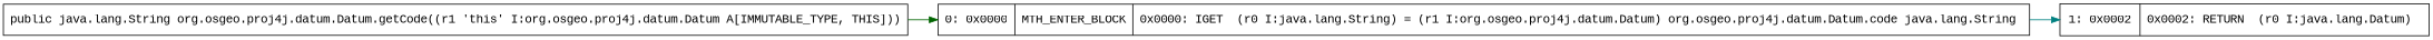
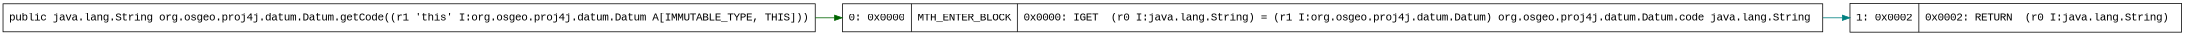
  digraph {
    rankdir=LR
    fontname="Liberation Mono"
    node [shape=record fontname="Liberation Mono"]
    edge [fontname="Liberation Mono"]
    n1 [label="{0\:\ 0x0000|MTH_ENTER_BLOCK\l|0x0000: IGET  (r0 I:java.lang.String) = (r1 I:org.osgeo.proj4j.datum.Datum) org.osgeo.proj4j.datum.Datum.code java.lang.String \l}"]
-   n2 [label="{1\:\ 0x0002|0x0002: RETURN  (r0 I:java.lang.Datum) \l}"]
+   n2 [label="{1\:\ 0x0002|0x0002: RETURN  (r0 I:java.lang.String) \l}"]
    n3 [label="{public java.lang.String org.osgeo.proj4j.datum.Datum.getCode((r1 'this' I:org.osgeo.proj4j.datum.Datum A[IMMUTABLE_TYPE, THIS])) }"]
    n1 -> n2 [color=teal]
    n3 -> n1 [color=darkgreen]
  }
